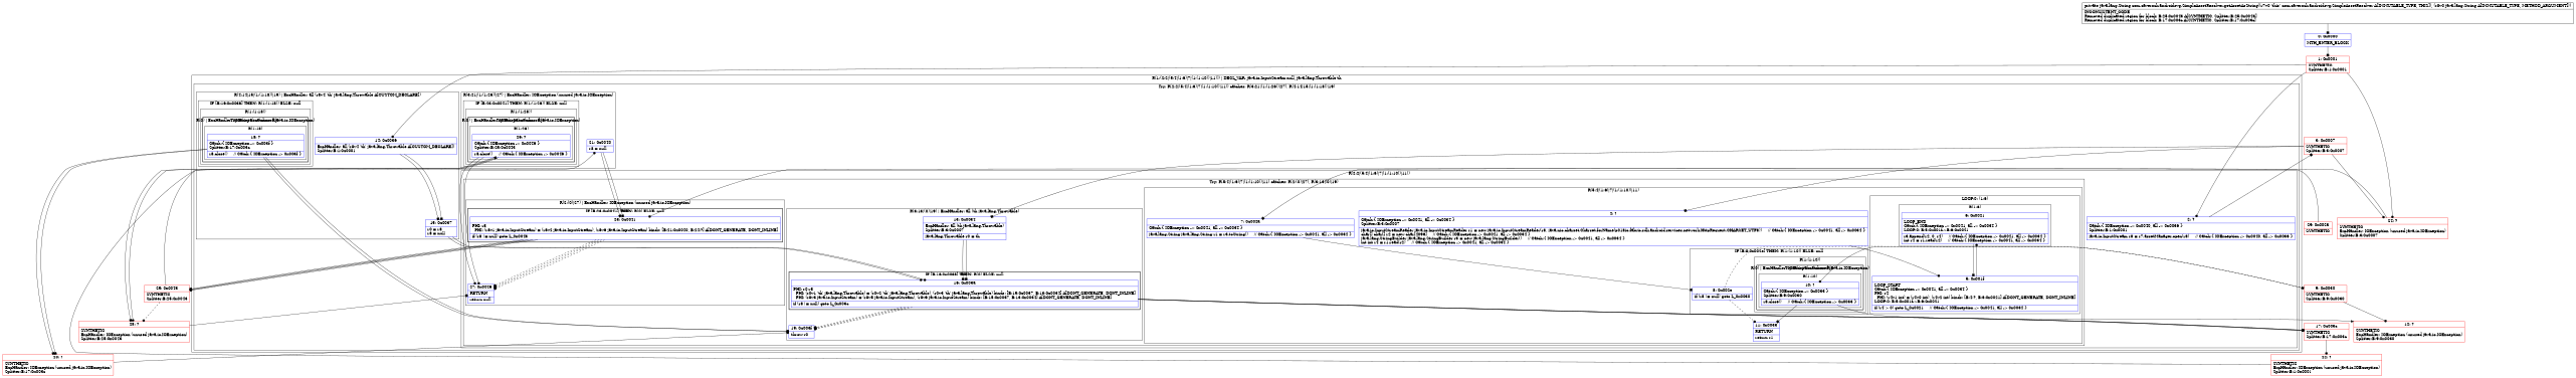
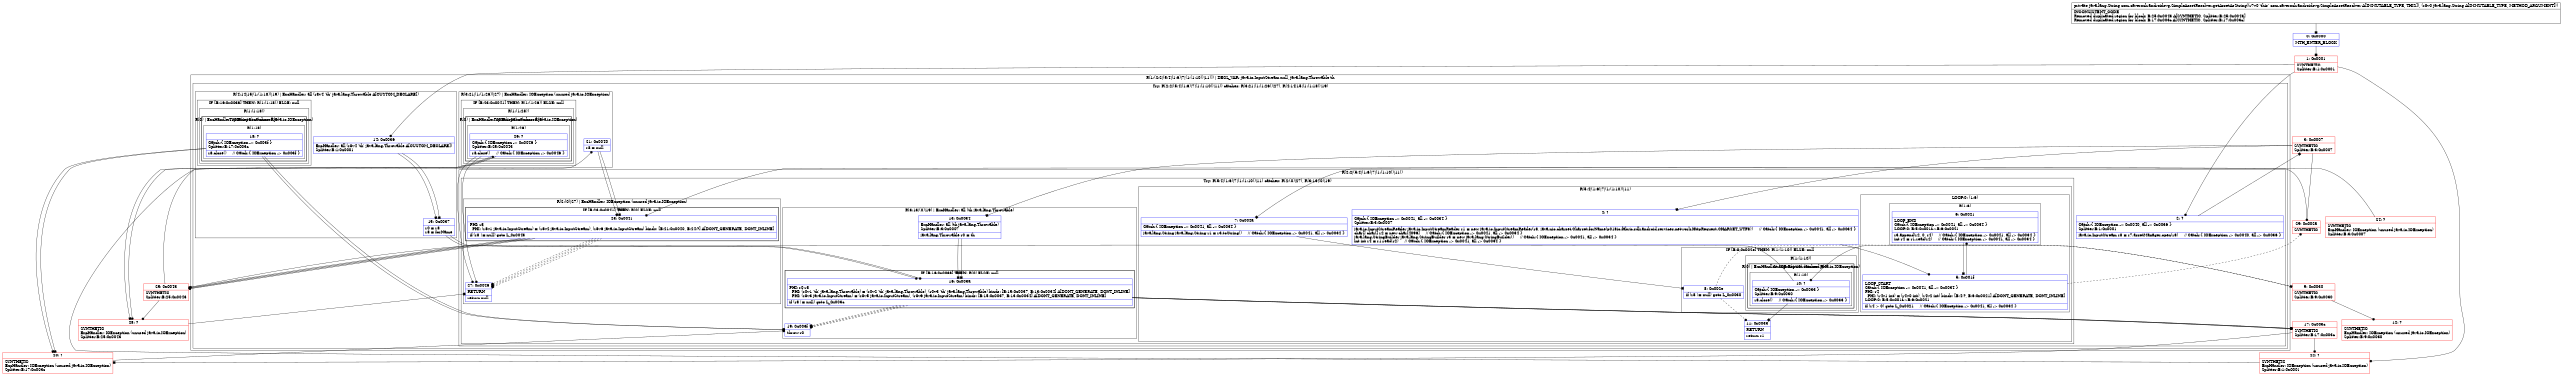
  digraph {
    node [color=blue shape=record]
    edge [arrowhead=box]
    n1 [label="{6\:\ 0x0021|LOOP_END\lCatch:\{ IOException \-\> 0x0041, all \-\> 0x0034 \}\lLOOP:0: B:5:0x001f\-\>B:6:0x0021\l|r3.append(r2, 0, r4)     \/\/ Catch:\{ IOException \-\> 0x0041, all \-\> 0x0034 \}\lint r4 = r1.read(r2)     \/\/ Catch:\{ IOException \-\> 0x0041, all \-\> 0x0034 \}\l}"]
    n2 [label="{5\:\ 0x001f|LOOP_START\lCatch:\{ IOException \-\> 0x0041, all \-\> 0x0034 \}\lPHI: r4 \l  PHI: (r4v1 int) = (r4v0 int), (r4v2 int) binds: [B:4:?, B:6:0x0021] A[DONT_GENERATE, DONT_INLINE]\lLOOP:0: B:5:0x001f\-\>B:6:0x0021\l|if (r4 \> 0) goto L_0x0021     \/\/ Catch:\{ IOException \-\> 0x0041, all \-\> 0x0034 \}\l}"]
    n3 [label="{10\:\ ?|Catch:\{ IOException \-\> 0x0033 \}\lSplitter:B:9:0x0030\l|r8.close()     \/\/ Catch:\{ IOException \-\> 0x0033 \}\l}"]
    n4 [label="{8\:\ 0x002e|if (r8 != null) goto L_0x0030\l}"]
    n5 [label="{4\:\ ?|Catch:\{ IOException \-\> 0x0041, all \-\> 0x0034 \}\lSplitter:B:3:0x0007\l|java.io.InputStreamReader java.io.InputStreamReader r1 = new java.io.InputStreamReader(r8, java.nio.charset.Charset.forName(p018io.fabric.sdk.android.services.network.HttpRequest.CHARSET_UTF8))     \/\/ Catch:\{ IOException \-\> 0x0041, all \-\> 0x0034 \}\lchar[] char[] r2 = new char[4096]     \/\/ Catch:\{ IOException \-\> 0x0041, all \-\> 0x0034 \}\ljava.lang.StringBuilder java.lang.StringBuilder r3 = new java.lang.StringBuilder()     \/\/ Catch:\{ IOException \-\> 0x0041, all \-\> 0x0034 \}\lint int r4 = r1.read(r2)     \/\/ Catch:\{ IOException \-\> 0x0041, all \-\> 0x0034 \}\l}"]
    n6 [label="{7\:\ 0x002a|Catch:\{ IOException \-\> 0x0041, all \-\> 0x0034 \}\l|java.lang.String java.lang.String r1 = r3.toString()     \/\/ Catch:\{ IOException \-\> 0x0041, all \-\> 0x0034 \}\l}"]
    n7 [label="{11\:\ 0x0033|RETURN\l|return r1\l}"]
    n8 [label="{23\:\ 0x0041|PHI: r8 \l  PHI: (r8v1 java.io.InputStream) = (r8v2 java.io.InputStream), (r8v6 java.io.InputStream) binds: [B:21:0x0040, B:24:?] A[DONT_GENERATE, DONT_INLINE]\l|if (r8 != null) goto L_0x0043\l}"]
    n9 [label="{27\:\ 0x0046|RETURN\l|return null\l}"]
    n10 [label="{16\:\ 0x003a|PHI: r0 r8 \l  PHI: (r0v1 'th' java.lang.Throwable) = (r0v2 'th' java.lang.Throwable), (r0v3 'th' java.lang.Throwable) binds: [B:15:0x0037, B:13:0x0034] A[DONT_GENERATE, DONT_INLINE]\l  PHI: (r8v3 java.io.InputStream) = (r8v5 java.io.InputStream), (r8v6 java.io.InputStream) binds: [B:15:0x0037, B:13:0x0034] A[DONT_GENERATE, DONT_INLINE]\l|if (r8 != null) goto L_0x003c\l}"]
    n11 [label="{13\:\ 0x0034|ExcHandler: all (th java.lang.Throwable)\lSplitter:B:3:0x0007\l|java.lang.Throwable r0 = th\l}"]
    n12 [label="{19\:\ 0x003f|throw r0\l}"]
    n13 [label="{2\:\ ?|Catch:\{ IOException \-\> 0x0040, all \-\> 0x0036 \}\lSplitter:B:1:0x0001\l|java.io.InputStream r8 = r7.assetManager.open(r8)     \/\/ Catch:\{ IOException \-\> 0x0040, all \-\> 0x0036 \}\l}"]
    n14 [label="{26\:\ ?|Catch:\{ IOException \-\> 0x0046 \}\lSplitter:B:25:0x0043\l|r8.close()     \/\/ Catch:\{ IOException \-\> 0x0046 \}\l}"]
    n15 [label="{21\:\ 0x0040|r8 = null\l}"]
    n16 [label="{18\:\ ?|Catch:\{ IOException \-\> 0x003f \}\lSplitter:B:17:0x003c\l|r8.close()     \/\/ Catch:\{ IOException \-\> 0x003f \}\l}"]
    n17 [label="{14\:\ 0x0036|ExcHandler: all (r8v4 'th' java.lang.Throwable A[CUSTOM_DECLARE])\lSplitter:B:1:0x0001\l}"]
-   n18 [label="{15\:\ 0x0037|r0 = r8\lr8 = null\l}"]
+   n18 [label="{15\:\ 0x0037|r0 = r8\lr8 = forName\l}"]
    n19 [color=red label="{29\:\ 0x002a|SYNTHETIC\l}"]
    n20 [color=red label="{12\:\ ?|SYNTHETIC\lExcHandler: IOException (unused java.io.IOException)\lSplitter:B:9:0x0030\l}"]
    n21 [color=red label="{9\:\ 0x0030|SYNTHETIC\lSplitter:B:9:0x0030\l}"]
    n22 [color=red label="{25\:\ 0x0043|SYNTHETIC\lSplitter:B:25:0x0043\l}"]
    n23 [color=red label="{17\:\ 0x003c|SYNTHETIC\lSplitter:B:17:0x003c\l}"]
    n24 [color=red label="{3\:\ 0x0007|SYNTHETIC\lSplitter:B:3:0x0007\l}"]
    n25 [color=red label="{28\:\ ?|SYNTHETIC\lExcHandler: IOException (unused java.io.IOException)\lSplitter:B:25:0x0043\l}"]
    n26 [color=red label="{20\:\ ?|SYNTHETIC\lExcHandler: IOException (unused java.io.IOException)\lSplitter:B:17:0x003c\l}"]
    n27 [color=red label="{24\:\ ?|SYNTHETIC\lExcHandler: IOException (unused java.io.IOException)\lSplitter:B:3:0x0007\l}"]
    n28 [color=red label="{22\:\ ?|SYNTHETIC\lExcHandler: IOException (unused java.io.IOException)\lSplitter:B:1:0x0001\l}"]
    n29 [label="{0\:\ 0x0000|MTH_ENTER_BLOCK\l}"]
    n30 [color=red label="{1\:\ 0x0001|SYNTHETIC\lSplitter:B:1:0x0001\l}"]
    n31 [label="{private java.lang.String com.caverock.androidsvg.SimpleAssetResolver.getAssetAsString((r7v0 'this' com.caverock.androidsvg.SimpleAssetResolver A[IMMUTABLE_TYPE, THIS]), (r8v0 java.lang.String A[IMMUTABLE_TYPE, METHOD_ARGUMENT]))  | INCONSISTENT_CODE\lRemoved duplicated region for block: B:25:0x0043 A[SYNTHETIC, Splitter:B:25:0x0043]\lRemoved duplicated region for block: B:17:0x003c A[SYNTHETIC, Splitter:B:17:0x003c]\l}" color=""]
    subgraph cluster_1 {
      label="R(1:(2:2|(5:4|(1:6)|7|(1:(1:10))|11))) | DECL_VAR: java.io.InputStream null, java.lang.Throwable th\l"
      subgraph cluster_2 {
        label="Try: R(2:2|(5:4|(1:6)|7|(1:(1:10))|11)) catches: R(3:21|(1:(1:26))|27), R(4:14|15|(1:(1:18))|19)"
        subgraph cluster_3 {
          label="R(2:2|(5:4|(1:6)|7|(1:(1:10))|11))"
          n13
          subgraph cluster_4 {
            label="Try: R(5:4|(1:6)|7|(1:(1:10))|11) catches: R(2:(0)|27), R(3:13|(0)|19)"
            subgraph cluster_5 {
              label="R(5:4|(1:6)|7|(1:(1:10))|11)"
              n5
              n6
              n7
              subgraph cluster_6 {
                label="LOOP:0: (1:6)"
                n2
                subgraph cluster_7 {
                  label="R(1:6)"
                  n1
                }
              }
              subgraph cluster_8 {
                label="IF [B:8:0x002e] THEN: R(1:(1:10)) ELSE: null"
                n4
                subgraph cluster_9 {
                  label="R(1:(1:10))"
                  subgraph cluster_10 {
-                   label="Try: R(1:10) catches: R(0)"
+                   label="String: R(1:10) catches: R(0)"
                    subgraph cluster_11 {
                      label="R(1:10)"
                      n3
                    }
                    subgraph cluster_12 {
                      label="R(0) | ExcHandler: IOException (unused java.io.IOException)\l"
                    }
                  }
                }
              }
            }
            subgraph cluster_13 {
              label="R(2:(0)|27) | ExcHandler: IOException (unused java.io.IOException)\l"
              n9
              subgraph cluster_14 {
                label="IF [B:23:0x0041] THEN: R(0) ELSE: null"
                n8
                subgraph cluster_15 {
                  label="R(0)"
                }
              }
            }
            subgraph cluster_16 {
              label="R(3:13|(0)|19) | ExcHandler: all (th java.lang.Throwable)\l"
              n11
              n12
              subgraph cluster_17 {
                label="IF [B:16:0x003a] THEN: R(0) ELSE: null"
                n10
                subgraph cluster_18 {
                  label="R(0)"
                }
              }
            }
          }
        }
        subgraph cluster_19 {
          label="R(3:21|(1:(1:26))|27) | ExcHandler: IOException (unused java.io.IOException)\l"
          n15
          subgraph cluster_20 {
            label="IF [B:23:0x0041] THEN: R(1:(1:26)) ELSE: null"
            subgraph cluster_21 {
              label="R(1:(1:28))"
              subgraph cluster_22 {
                label="Try: R(1:23) catches: R(0)"
                subgraph cluster_23 {
                  label="R(1:26)"
                  n14
                }
                subgraph cluster_24 {
                  label="R(0) | ExcHandler: IOException (unused java.io.IOException)\l"
                }
              }
            }
          }
        }
        subgraph cluster_25 {
          label="R(4:14|15|(1:(1:18))|19) | ExcHandler: all (r8v4 'th' java.lang.Throwable A[CUSTOM_DECLARE])\l"
          n17
          n18
          subgraph cluster_26 {
            label="IF [B:16:0x003a] THEN: R(1:(1:18)) ELSE: null"
            subgraph cluster_27 {
              label="R(1:(1:18))"
              subgraph cluster_28 {
                label="Try: R(1:18) catches: R(0)"
                subgraph cluster_29 {
                  label="R(1:18)"
                  n16
                }
                subgraph cluster_30 {
                  label="R(0) | ExcHandler: IOException (unused java.io.IOException)\l"
                }
              }
            }
          }
        }
      }
    }
    subgraph cluster_31 {
      label="R(3:21|(1:(1:26))|27) | ExcHandler: IOException (unused java.io.IOException)\l"
      subgraph cluster_32 {
        label="IF [B:23:0x0041] THEN: R(1:(1:26)) ELSE: null"
        subgraph cluster_33 {
          label="R(1:(1:26))"
          subgraph cluster_34 {
            label="Try: R(1:26) catches: R(0)"
            subgraph cluster_35 {
              label="R(1:26)"
            }
            subgraph cluster_36 {
              label="R(0) | ExcHandler: IOException (unused java.io.IOException)\l"
            }
          }
        }
      }
    }
    subgraph cluster_37 {
      label="R(2:(0)|27) | ExcHandler: IOException (unused java.io.IOException)\l"
      subgraph cluster_38 {
        label="IF [B:23:0x0041] THEN: R(0) ELSE: null"
        subgraph cluster_39 {
          label="R(0)"
        }
      }
    }
    subgraph cluster_40 {
      label="R(0) | ExcHandler: IOException (unused java.io.IOException)\l"
    }
    subgraph cluster_41 {
      label="R(3:13|(0)|19) | ExcHandler: all (th java.lang.Throwable)\l"
      subgraph cluster_42 {
        label="IF [B:16:0x003a] THEN: R(0) ELSE: null"
        subgraph cluster_43 {
          label="R(0)"
        }
      }
    }
    subgraph cluster_44 {
      label="R(4:14|15|(1:(1:18))|19) | ExcHandler: all (r8v4 'th' java.lang.Throwable A[CUSTOM_DECLARE])\l"
      subgraph cluster_45 {
        label="IF [B:16:0x003a] THEN: R(1:(1:18)) ELSE: null"
        subgraph cluster_46 {
          label="R(1:(1:18))"
          subgraph cluster_47 {
            label="Try: R(1:18) catches: R(0)"
            subgraph cluster_48 {
              label="R(1:18)"
            }
            subgraph cluster_49 {
              label="R(0) | ExcHandler: IOException (unused java.io.IOException)\l"
            }
          }
        }
      }
    }
    subgraph cluster_50 {
      label="R(0) | ExcHandler: IOException (unused java.io.IOException)\l"
    }
    subgraph cluster_51 {
      label="R(0) | ExcHandler: IOException (unused java.io.IOException)\l"
    }
    n1 -> n2
    n2 -> n1 [arrowhead=dot]
+   n2 -> n19 [arrowhead=dot style=dashed]
    n3 -> n7
-   n3 -> n20 [arrowhead=""]
+   n3 -> n22 [arrowhead=""]
    n4 -> n7 [arrowhead=dot style=dashed]
    n4 -> n21 [style=dashed]
    n5 -> n2 [arrowhead=dot]
    n6 -> n4
    n8 -> n9 [arrowhead=dot style=dashed]
    n8 -> n9 [style=dashed]
    n8 -> n9 [arrowhead=dot style=dashed]
    n8 -> n9 [style=dashed]
    n8 -> n22
    n8 -> n22 [arrowhead=dot]
    n8 -> n22 [arrowhead=dot]
    n8 -> n22 [arrowhead=dot]
    n10 -> n12 [style=dashed]
    n10 -> n12 [arrowhead=dot style=dashed]
    n10 -> n12 [style=dashed]
    n10 -> n12 [arrowhead=dot style=dashed]
    n10 -> n23 [arrowhead=dot]
    n10 -> n23
    n10 -> n23 [arrowhead=dot]
    n10 -> n23
    n11 -> n10
    n11 -> n10
    n13 -> n24
    n14 -> n9 [arrowhead=dot]
    n14 -> n9 [arrowhead=dot]
    n14 -> n25
    n14 -> n25 [arrowhead=dot]
    n15 -> n8
    n15 -> n8
    n16 -> n12
    n16 -> n12 [arrowhead=dot]
    n16 -> n26
    n16 -> n26
    n17 -> n18
    n17 -> n18
    n18 -> n10 [arrowhead=dot]
    n18 -> n10 [arrowhead=dot]
    n19 -> n6
    n21 -> n3 [arrowhead=dot]
    n21 -> n20 [arrowhead=dot]
-   n22 -> n14
-   n22 -> n25 [arrowhead=dot style=dashed]
+   n22 -> n14 [arrowhead=dot]
+   n22 -> n25 [arrowhead=dot]
+   n23 -> n26
    n23 -> n28 [arrowhead=dot]
    n24 -> n5
    n24 -> n11
-   n24 -> n27 [arrowhead=dot]
+   n24 -> n19 [arrowhead=dot]
    n25 -> n9
    n26 -> n12
    n27 -> n8 [arrowhead=dot]
    n28 -> n15 [arrowhead=dot]
    n29 -> n30
    n30 -> n13 [arrowhead=dot]
    n30 -> n17 [arrowhead=dot]
-   n30 -> n27 [arrowhead=dot]
+   n30 -> n28 [arrowhead=dot]
    n31 -> n29
  }
